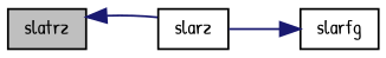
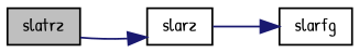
  digraph {
    fontname="Patrick Hand"
    rankdir=LR
    node [color=black fillcolor=white fontname="Patrick Hand" fontsize=10 shape=record style=filled]
    edge [color=midnightblue fontname="Patrick Hand" fontsize=10 labelfontname=Helvetica labelfontsize=10 style=solid]
    n1 [fillcolor=grey75 fontcolor=black height=0.2 label=slatrz width=0.4]
    n2 [height=0.2 label=slarz width=0.4]
    n3 [height=0.2 label=slarfg width=0.4]
-   n2 -> n1
+   n1 -> n2
    n2 -> n3
  }
